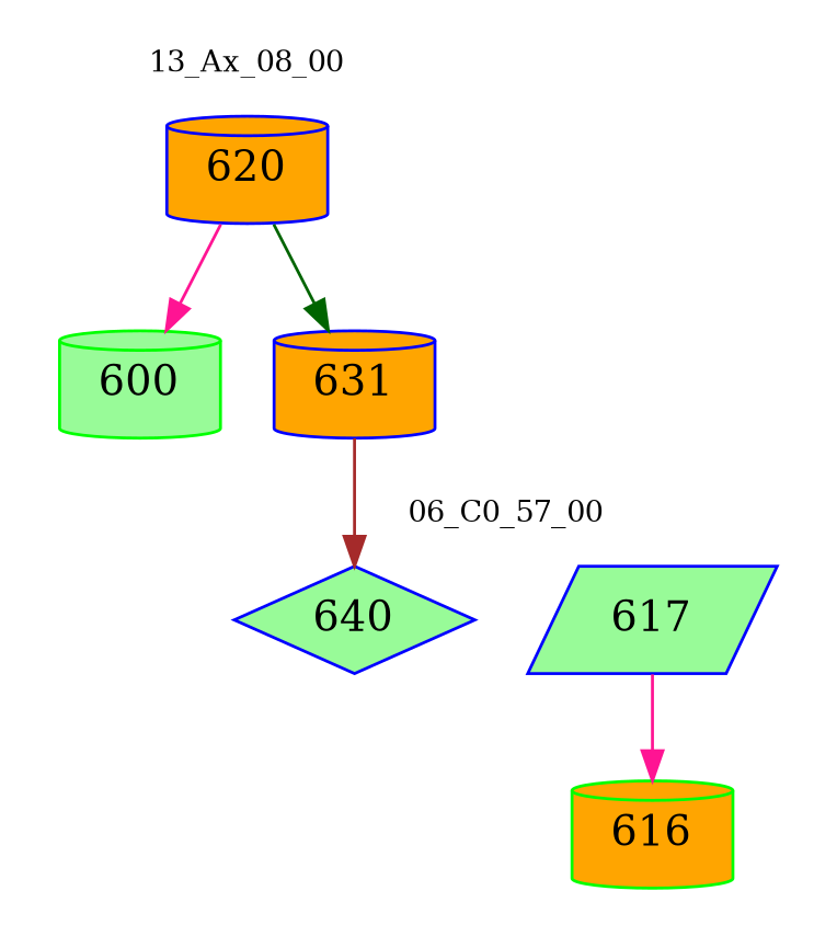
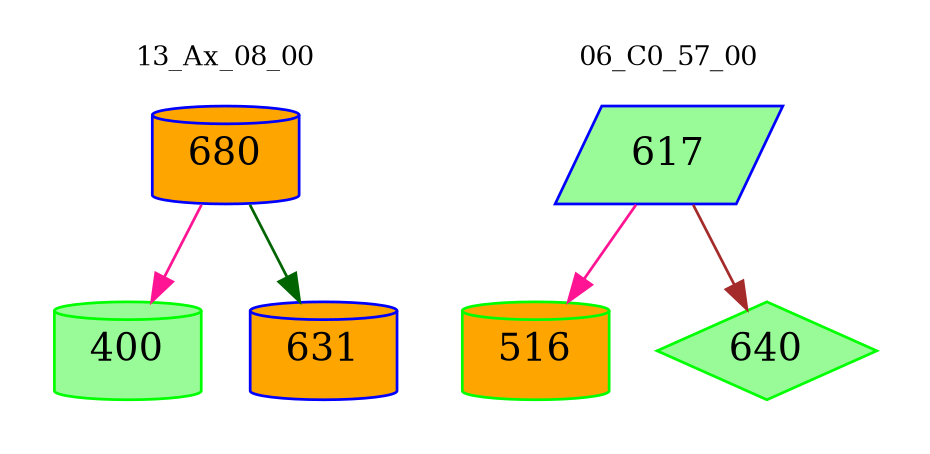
  digraph {
    node [color=blue fillcolor=orange shape=cylinder style=filled]
    edge [color=deeppink]
-   n1 [label=620]
-   n2 [color=green fillcolor=palegreen label=600]
+   n1 [label=680]
+   n2 [color=green fillcolor=palegreen label=400]
    n3 [label=631]
    n4 [fillcolor=palegreen label=617 shape=parallelogram]
-   n5 [color=green label=616]
-   n6 [fillcolor=palegreen label=640 shape=diamond]
+   n5 [color=green label=516]
+   n6 [color=green fillcolor=palegreen label=640 shape=diamond]
    subgraph cluster_1 {
      color=white
      fontsize=10
      label="13_Ax_08_00"
      n1
      n2
      n3
    }
    subgraph cluster_2 {
      color=white
      fontsize=10
      label="06_C0_57_00"
      n4
      n5
      n6
    }
    n1 -> n2
    n1 -> n3 [color=darkgreen]
    n4 -> n5
-   n3 -> n6 [color=brown]
+   n4 -> n6 [color=brown]
  }
